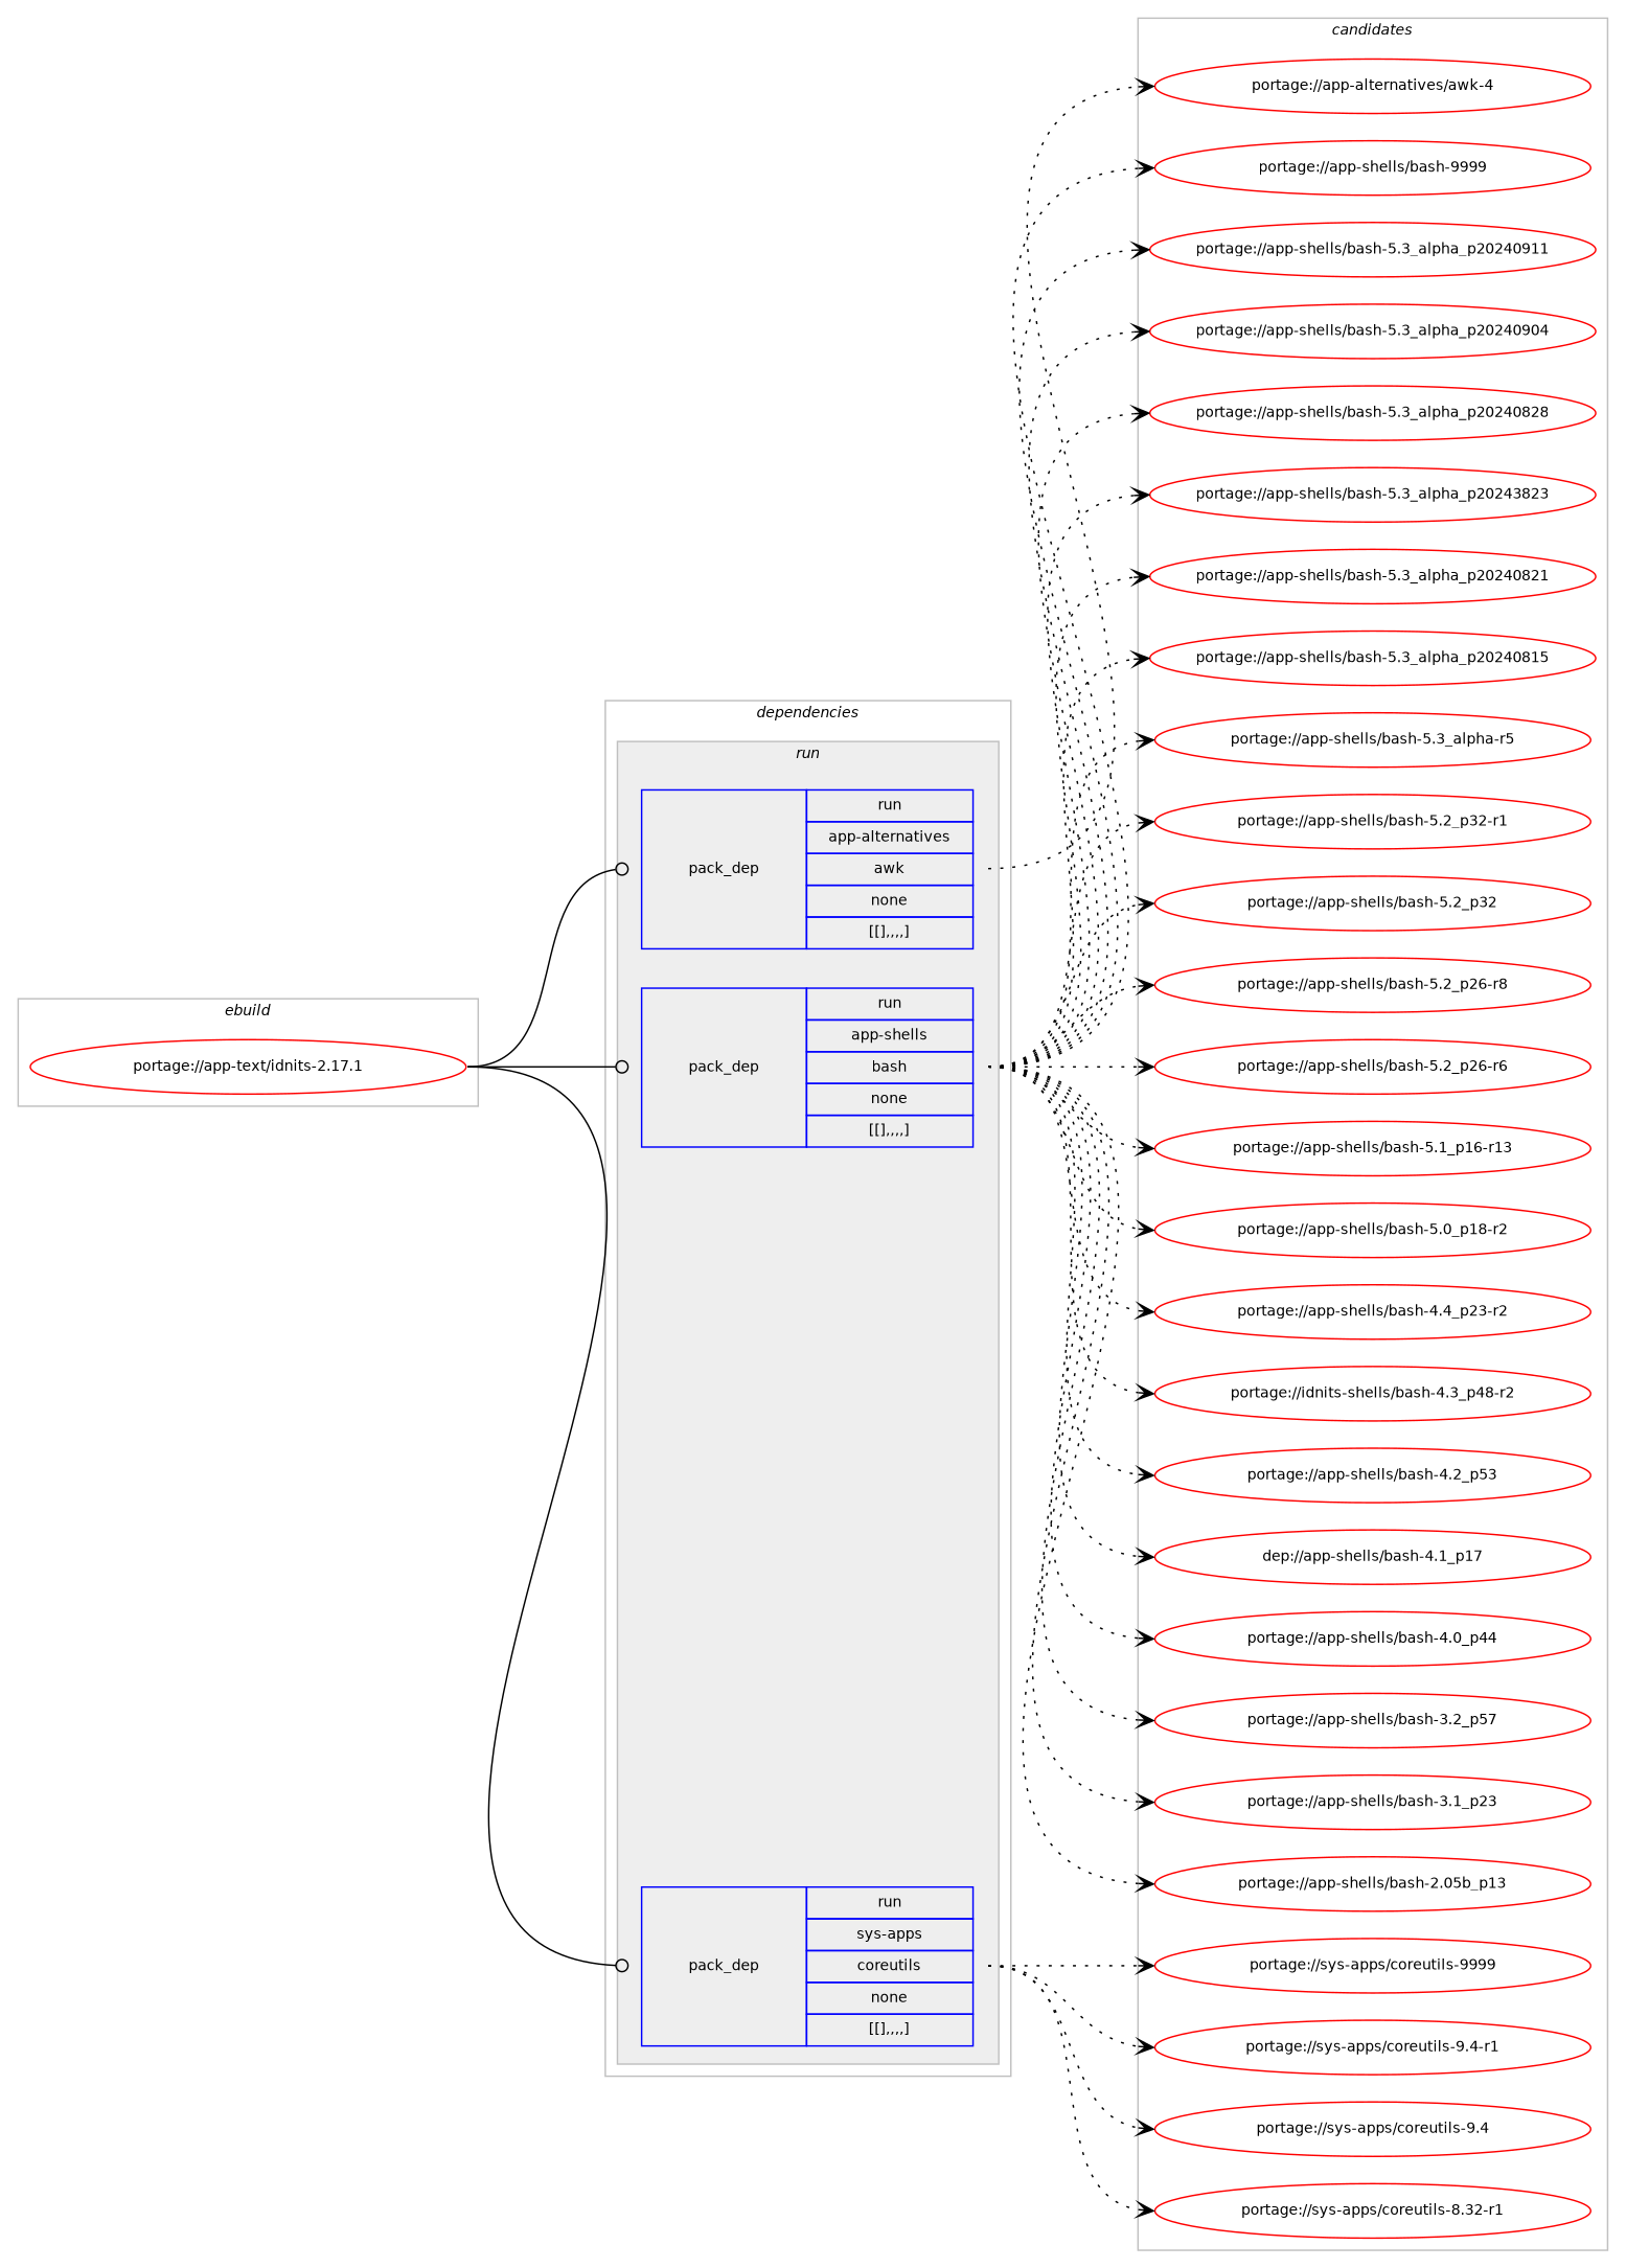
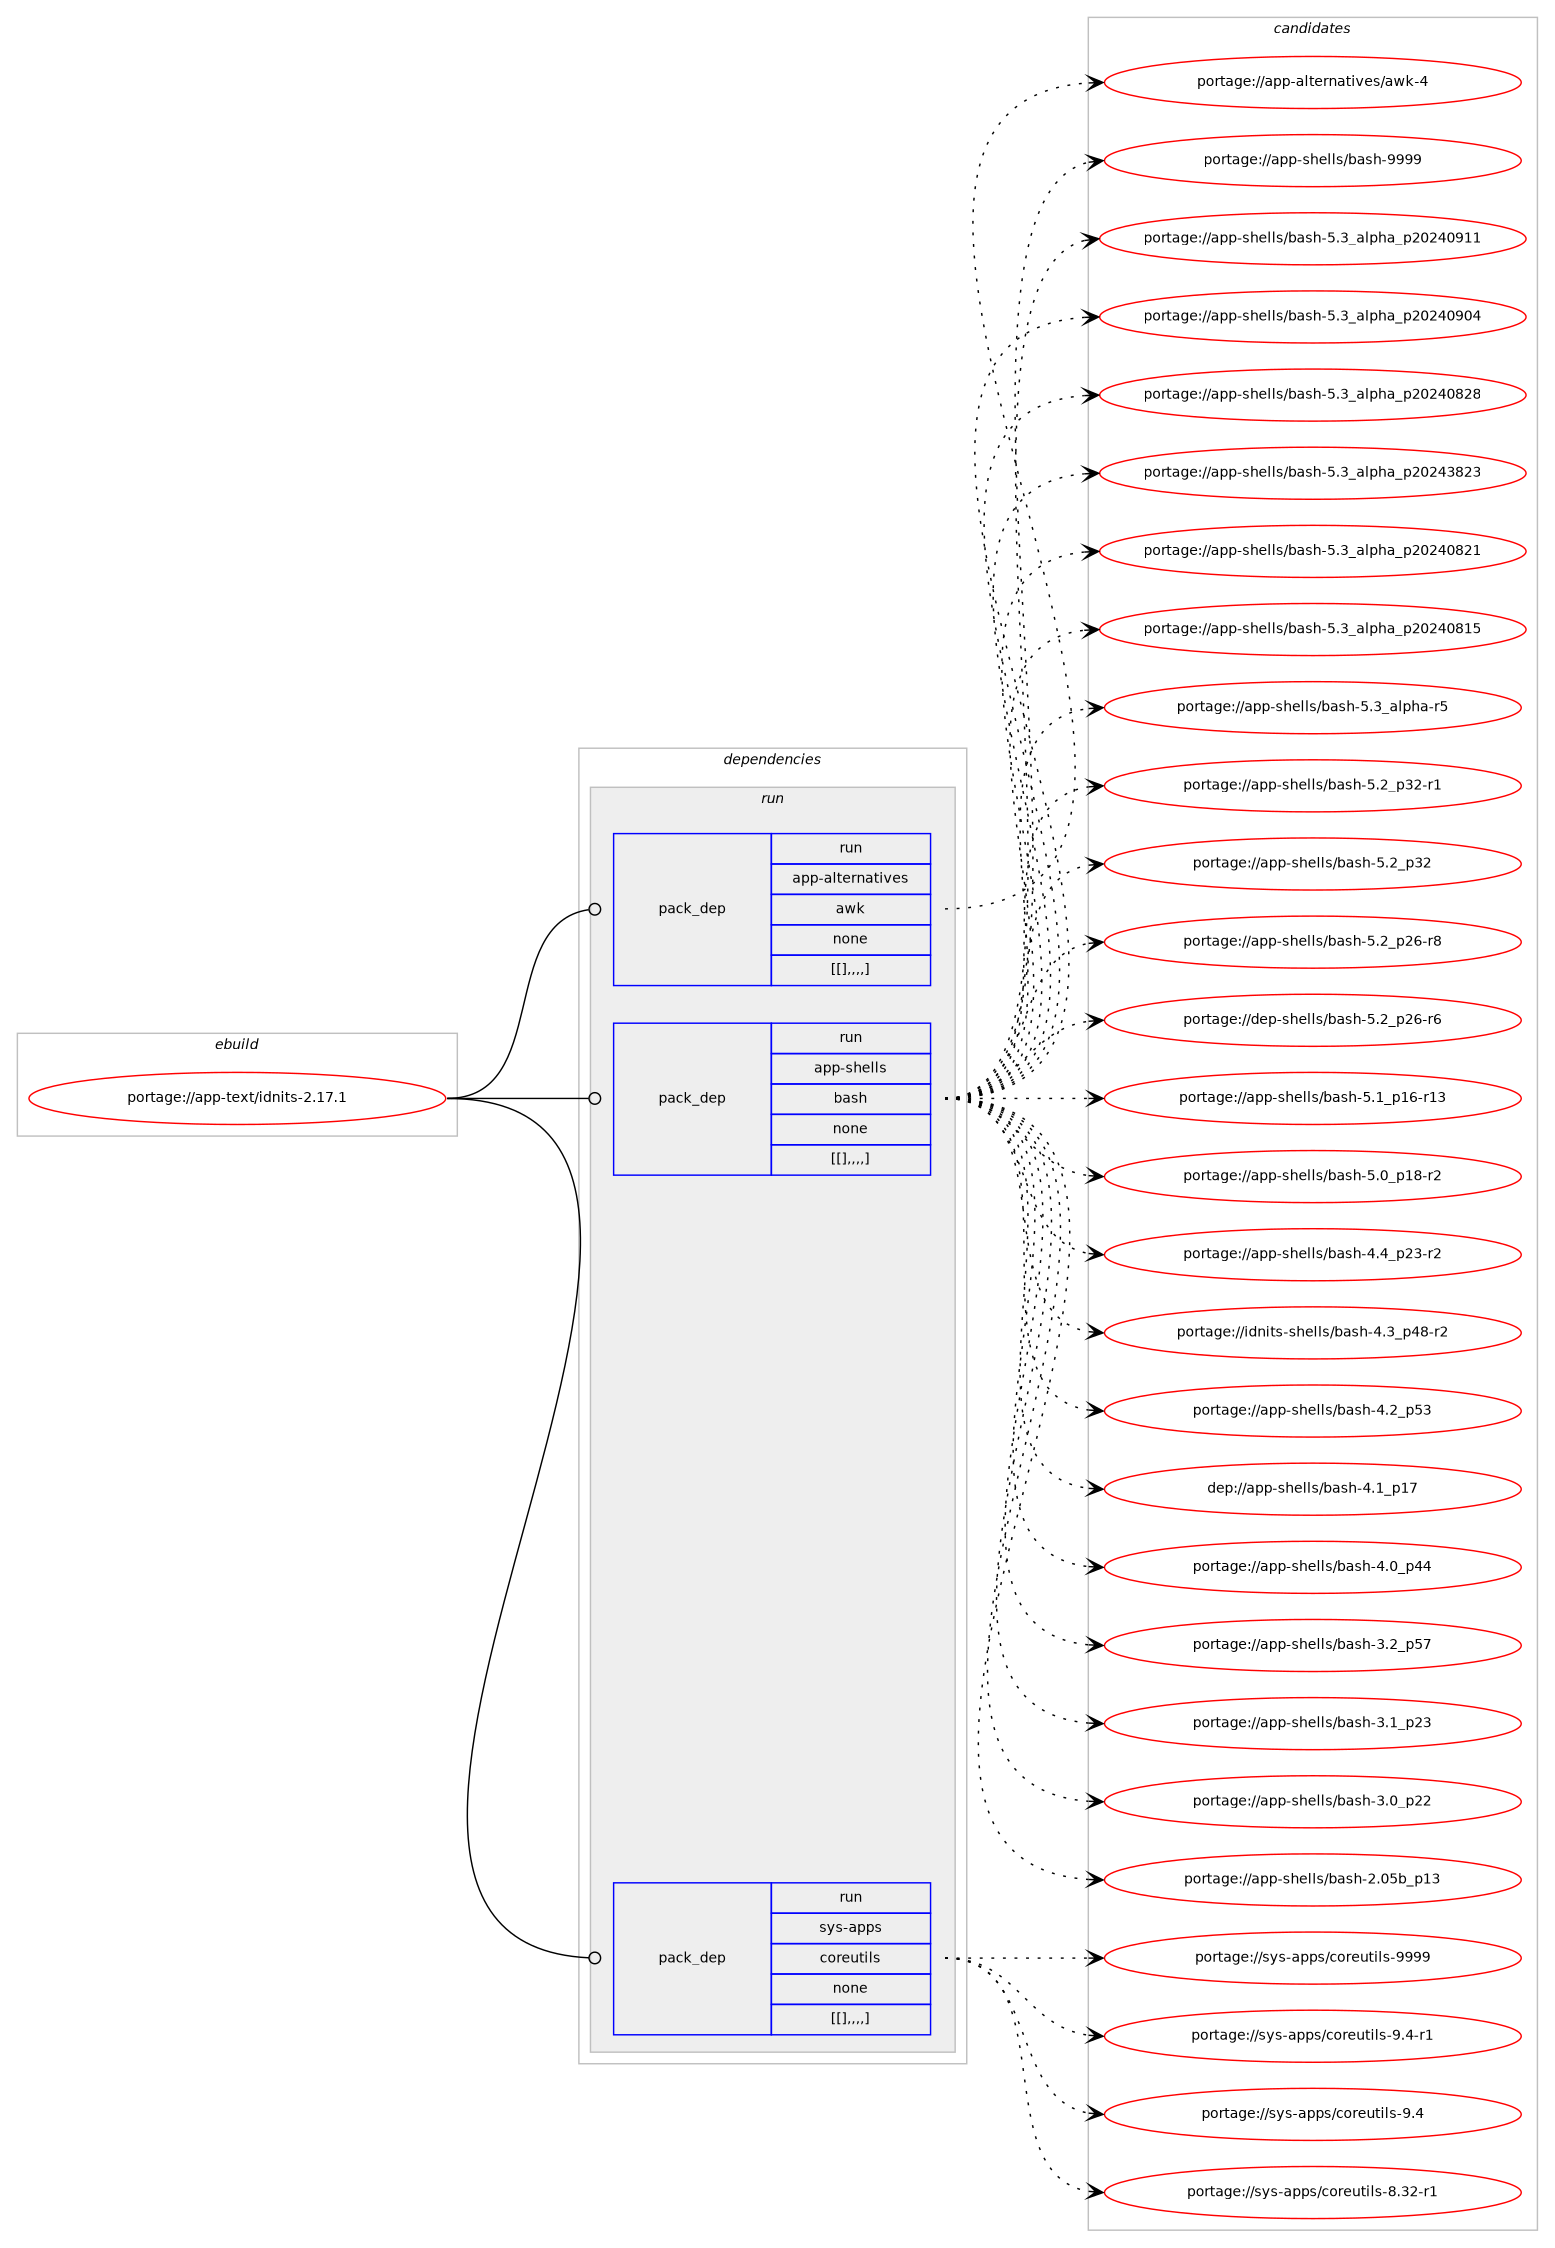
  digraph {
    compound=true
    concentrate=true
    fontname=Helvetica
    fontsize=10
    newrank=true
    rankdir=LR
    ranksep=1.5
    node [color=red fontname=Helvetica fontsize=10]
    edge [arrowhead=vee headport=w style=dotted tailport=e weight=100]
    n1 [label="portage://app-text/idnits-2.17.1" width=4]
    n2 [color=blue label=<<TABLE BORDER="0" CELLBORDER="1" CELLSPACING="0" CELLPADDING="4" WIDTH="220"><TR><TD ROWSPAN="6" CELLPADDING="30">pack_dep</TD></TR><TR><TD WIDTH="110">run</TD></TR><TR><TD>app-alternatives</TD></TR><TR><TD>awk</TD></TR><TR><TD>none</TD></TR><TR><TD>[[],,,,]</TD></TR></TABLE>> shape=none]
    n3 [color=blue label=<<TABLE BORDER="0" CELLBORDER="1" CELLSPACING="0" CELLPADDING="4" WIDTH="220"><TR><TD ROWSPAN="6" CELLPADDING="30">pack_dep</TD></TR><TR><TD WIDTH="110">run</TD></TR><TR><TD>app-shells</TD></TR><TR><TD>bash</TD></TR><TR><TD>none</TD></TR><TR><TD>[[],,,,]</TD></TR></TABLE>> shape=none]
    n4 [color=blue label=<<TABLE BORDER="0" CELLBORDER="1" CELLSPACING="0" CELLPADDING="4" WIDTH="220"><TR><TD ROWSPAN="6" CELLPADDING="30">pack_dep</TD></TR><TR><TD WIDTH="110">run</TD></TR><TR><TD>sys-apps</TD></TR><TR><TD>coreutils</TD></TR><TR><TD>none</TD></TR><TR><TD>[[],,,,]</TD></TR></TABLE>> shape=none]
    n5 [label="portage://app-alternatives/awk-4" width=4]
    n6 [label="portage://app-shells/bash-9999" width=4]
    n7 [label="portage://app-shells/bash-5.3_alpha_p20240911" width=4]
    n8 [label="portage://app-shells/bash-5.3_alpha_p20240904" width=4]
    n9 [label="portage://app-shells/bash-5.3_alpha_p20240828" width=4]
    n10 [label="portage://app-shells/bash-5.3_alpha_p20243823" width=4]
    n11 [label="portage://app-shells/bash-5.3_alpha_p20240821" width=4]
    n12 [label="portage://app-shells/bash-5.3_alpha_p20240815" width=4]
    n13 [label="portage://app-shells/bash-5.3_alpha-r5" width=4]
    n14 [label="portage://app-shells/bash-5.2_p32-r1" width=4]
    n15 [label="portage://app-shells/bash-5.2_p32" width=4]
    n16 [label="portage://app-shells/bash-5.2_p26-r8" width=4]
-   n17 [label="portage://app-shells/bash-5.2_p26-r6" width=4]
+   n17 [label="portage://dep-shells/bash-5.2_p26-r6" width=4]
    n18 [label="portage://app-shells/bash-5.1_p16-r13" width=4]
    n19 [label="portage://app-shells/bash-5.0_p18-r2" width=4]
    n20 [label="portage://app-shells/bash-4.4_p23-r2" width=4]
    n21 [label="portage://idnits-shells/bash-4.3_p48-r2" width=4]
    n22 [label="portage://app-shells/bash-4.2_p53" width=4]
    n23 [label="dep://app-shells/bash-4.1_p17" width=4]
    n24 [label="portage://app-shells/bash-4.0_p44" width=4]
    n25 [label="portage://app-shells/bash-3.2_p57" width=4]
    n26 [label="portage://app-shells/bash-3.1_p23" width=4]
+   n27 [label="portage://app-shells/bash-3.0_p22" width=4]
    n28 [label="portage://app-shells/bash-2.05b_p13" width=4]
    n29 [label="portage://sys-apps/coreutils-9999" width=4]
    n30 [label="portage://sys-apps/coreutils-9.4-r1" width=4]
    n31 [label="portage://sys-apps/coreutils-9.4" width=4]
    n32 [label="portage://sys-apps/coreutils-8.32-r1" width=4]
    subgraph cluster_1 {
      color=gray
      label=<<i>ebuild</i>>
      n1
    }
    subgraph cluster_2 {
      color=gray
      label=<<i>dependencies</i>>
      subgraph cluster_3 {
        color=gray
        fillcolor="#eeeeee"
        label=<<i>compile</i>>
        style=filled
      }
      subgraph cluster_4 {
        color=gray
        fillcolor="#eeeeee"
        label=<<i>compile and run</i>>
        style=filled
      }
      subgraph cluster_5 {
        color=gray
        fillcolor="#eeeeee"
        label=<<i>run</i>>
        style=filled
        subgraph sub_6 {
          color=gray
          fillcolor="#eeeeee"
          label=<<i>run</i>>
          style=filled
          n2
        }
        subgraph sub_7 {
          color=gray
          fillcolor="#eeeeee"
          label=<<i>run</i>>
          style=filled
          n3
        }
        subgraph sub_8 {
          color=gray
          fillcolor="#eeeeee"
          label=<<i>run</i>>
          style=filled
          n4
        }
      }
    }
    subgraph cluster_9 {
      color=gray
      label=<<i>candidates</i>>
      rank=same
      subgraph sub_10 {
        color=black
        label=<<i>candidates</i>>
        nodesep=1
        rank=same
        n5
      }
      subgraph sub_11 {
        color=black
        label=<<i>candidates</i>>
        nodesep=1
        rank=same
        n6
        n7
        n8
        n9
        n10
        n11
        n12
        n13
        n14
        n15
        n16
        n17
        n18
        n19
        n20
        n21
        n22
        n23
        n24
        n25
        n26
+       n27
        n28
      }
      subgraph sub_12 {
        color=black
        label=<<i>candidates</i>>
        nodesep=1
        rank=same
        n29
        n30
        n31
        n32
      }
    }
    n1 -> n2 [arrowhead=odot style=solid weight=20]
    n1 -> n3 [arrowhead=odot style=solid weight=20]
    n1 -> n4 [arrowhead=odot style=solid weight=20]
    n2 -> n5
    n3 -> n6
    n3 -> n7
    n3 -> n8
    n3 -> n9
    n3 -> n10
    n3 -> n11
    n3 -> n12
    n3 -> n13
    n3 -> n14
    n3 -> n15
    n3 -> n16
    n3 -> n17
    n3 -> n18
    n3 -> n19
    n3 -> n20
    n3 -> n21
    n3 -> n22
    n3 -> n23
    n3 -> n24
    n3 -> n25
    n3 -> n26
+   n3 -> n27
    n3 -> n28
    n4 -> n29
    n4 -> n30
    n4 -> n31
    n4 -> n32
  }
